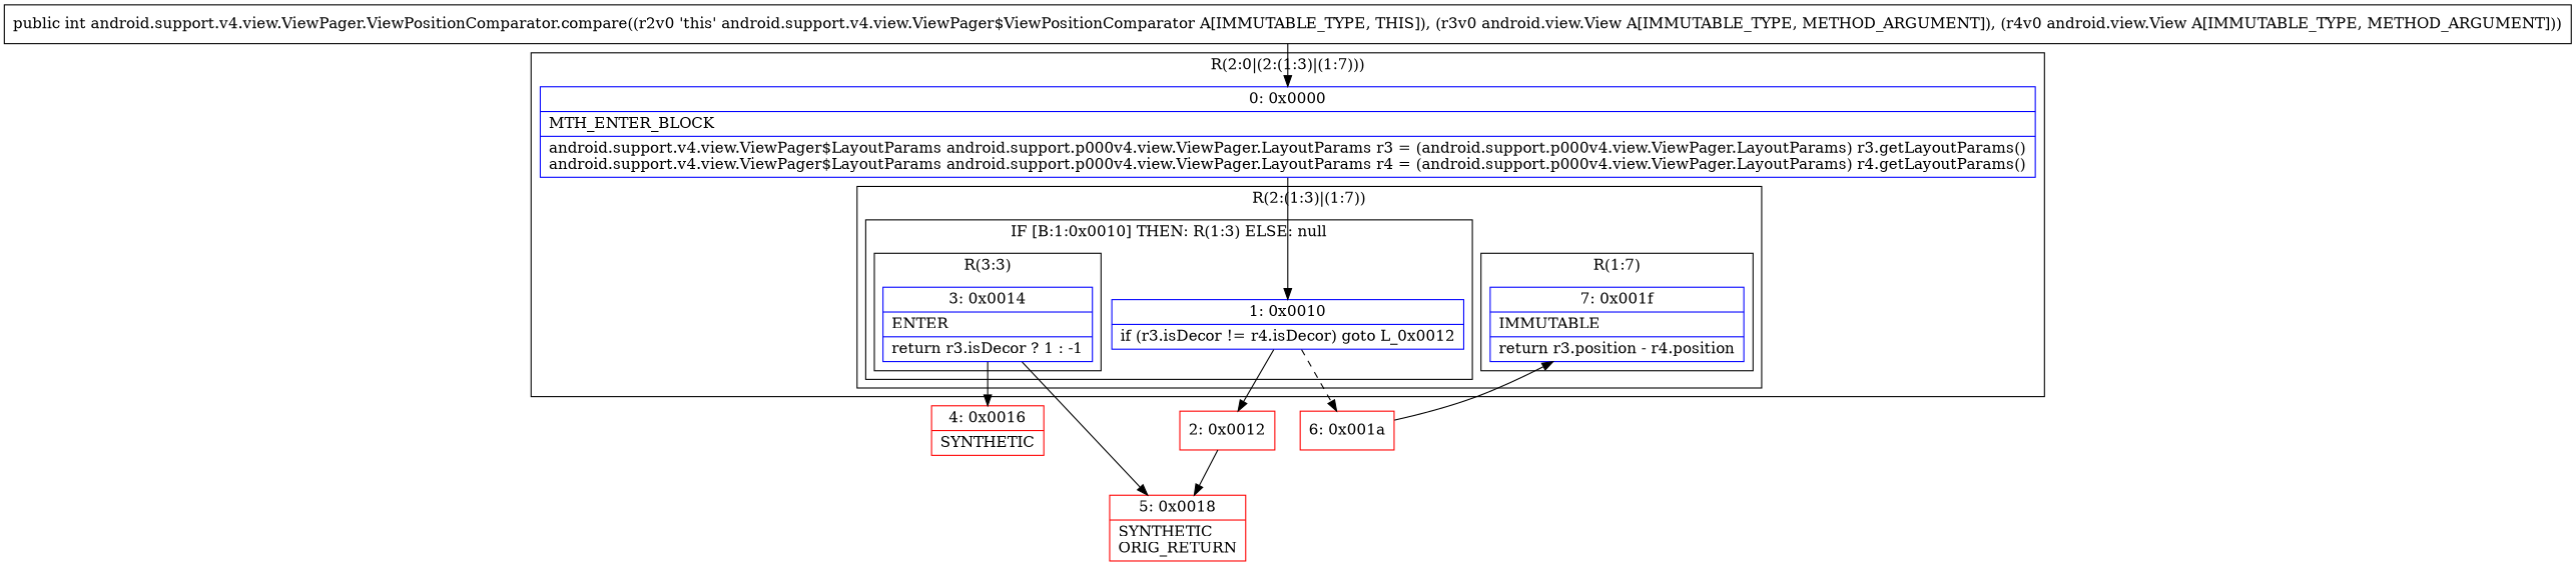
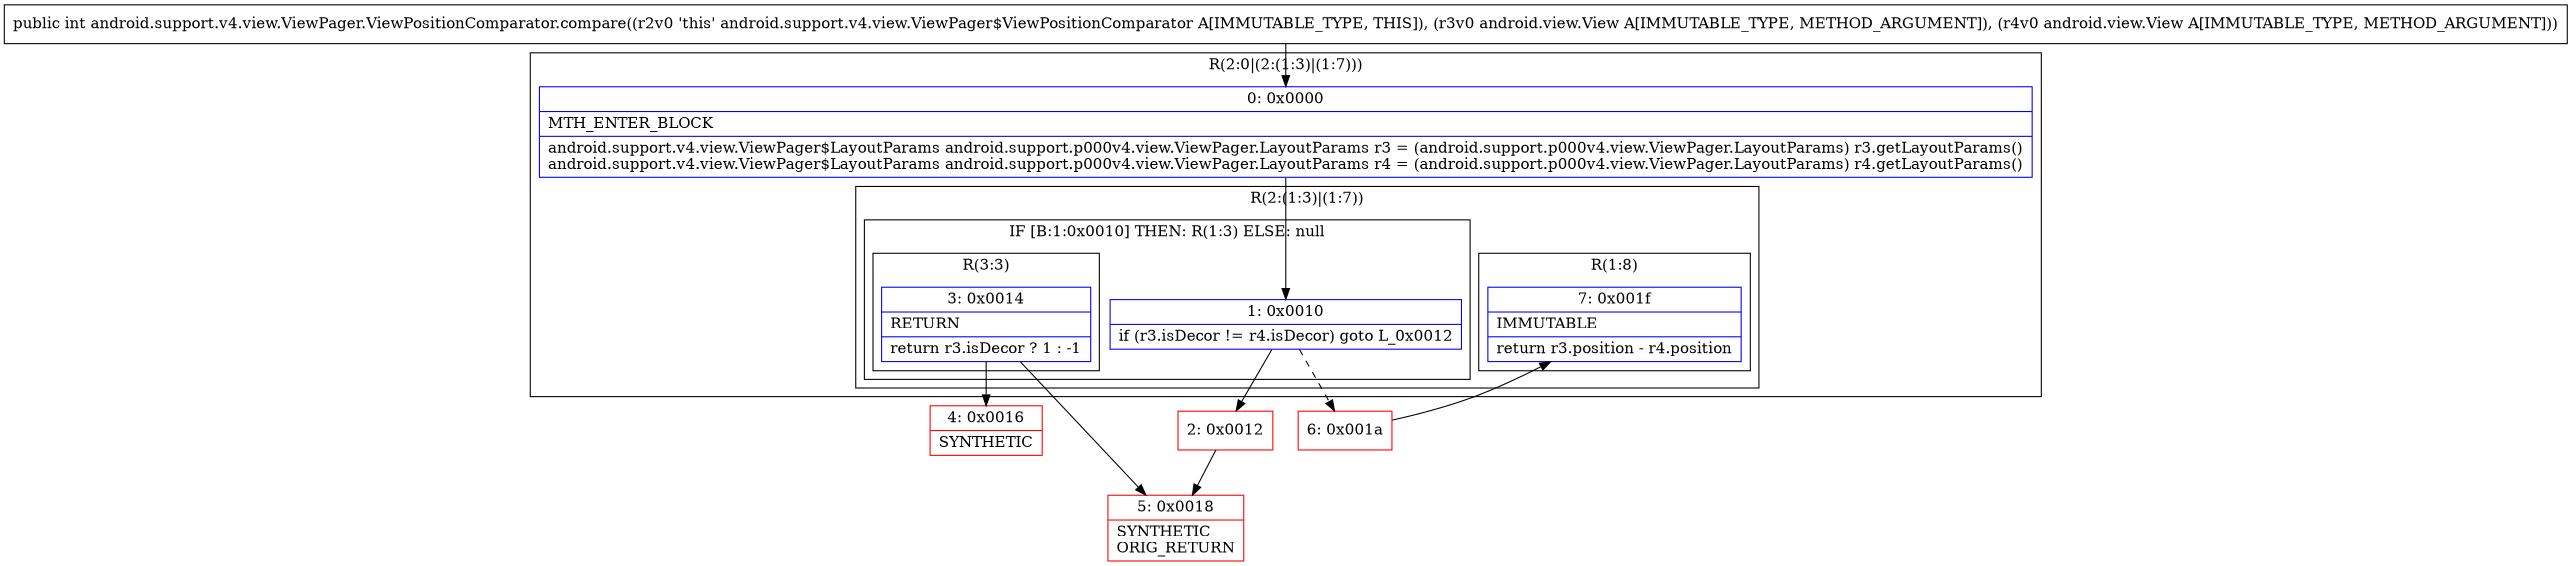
  digraph {
    node [color=blue shape=record]
-   n1 [label="{3\:\ 0x0014|ENTER\l|return r3.isDecor ? 1 : \-1\l}"]
+   n1 [label="{3\:\ 0x0014|RETURN\l|return r3.isDecor ? 1 : \-1\l}"]
    n2 [label="{1\:\ 0x0010|if (r3.isDecor != r4.isDecor) goto L_0x0012\l}"]
    n3 [label="{7\:\ 0x001f|IMMUTABLE\l|return r3.position \- r4.position\l}"]
    n4 [label="{0\:\ 0x0000|MTH_ENTER_BLOCK\l|android.support.v4.view.ViewPager$LayoutParams android.support.p000v4.view.ViewPager.LayoutParams r3 = (android.support.p000v4.view.ViewPager.LayoutParams) r3.getLayoutParams()\landroid.support.v4.view.ViewPager$LayoutParams android.support.p000v4.view.ViewPager.LayoutParams r4 = (android.support.p000v4.view.ViewPager.LayoutParams) r4.getLayoutParams()\l}"]
    n5 [color=red label="{4\:\ 0x0016|SYNTHETIC\l}"]
    n6 [color=red label="{5\:\ 0x0018|SYNTHETIC\lORIG_RETURN\l}"]
    n7 [color=red label="{2\:\ 0x0012}"]
    n8 [color=red label="{6\:\ 0x001a}"]
    n9 [label="{public int android.support.v4.view.ViewPager.ViewPositionComparator.compare((r2v0 'this' android.support.v4.view.ViewPager$ViewPositionComparator A[IMMUTABLE_TYPE, THIS]), (r3v0 android.view.View A[IMMUTABLE_TYPE, METHOD_ARGUMENT]), (r4v0 android.view.View A[IMMUTABLE_TYPE, METHOD_ARGUMENT])) }" color=""]
    subgraph cluster_1 {
      label="R(2:0|(2:(1:3)|(1:7)))"
      n4
      subgraph cluster_2 {
        label="R(2:(1:3)|(1:7))"
        subgraph cluster_3 {
          label="IF [B:1:0x0010] THEN: R(1:3) ELSE: null"
          n2
          subgraph cluster_4 {
            label="R(3:3)"
            n1
          }
        }
        subgraph cluster_5 {
-         label="R(1:7)"
+         label="R(1:8)"
          n3
        }
      }
    }
    n1 -> n5
    n1 -> n6
    n2 -> n7
    n2 -> n8 [style=dashed]
    n4 -> n2
    n7 -> n6
    n8 -> n3
    n9 -> n4
  }
